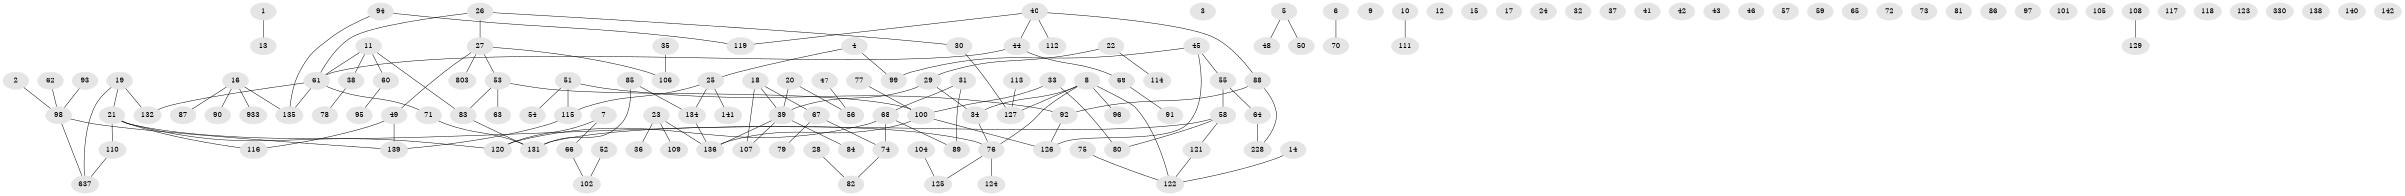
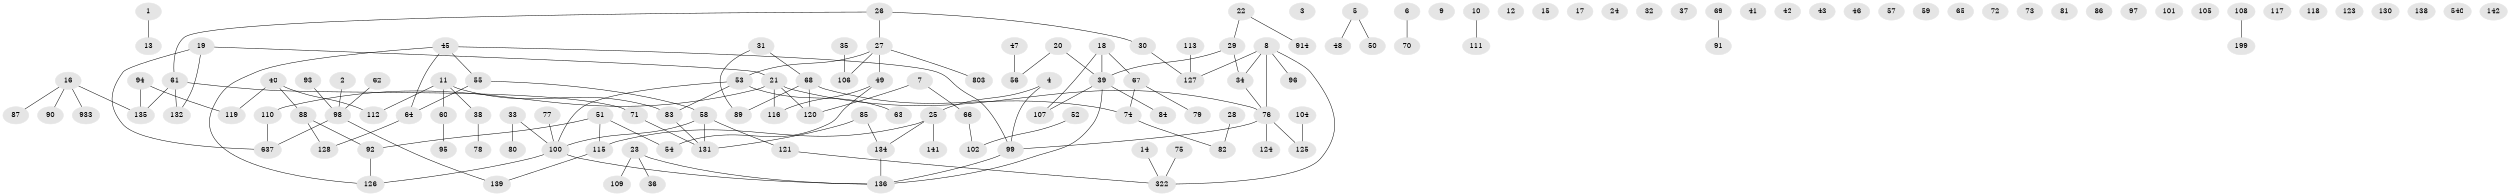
  graph {
    node [color=gray90 style=filled]
    1
    13
    2
    98
    n5 [label=637]
    139
    3
    4
    25
    99
    115
    134
    141
    136
    5
    48
    50
    6
    70
    7
    66
    120
    102
    8
    34
    76
    96
-   122
+   122 [label=322]
    127
    124
    125
    9
    10
    111
    11
    38
    60
    61
    83
    78
    95
    135
    132
    71
    131
    12
    14
    15
    16
    87
    90
    n52 [label=933]
    17
    18
    39
    67
    107
    84
    74
    79
    19
    21
    110
    116
    20
    56
    22
    29
-   114
+   114 [label=914]
    23
    36
    109
    24
    26
    27
    30
    49
    53
    n79 [label=803]
    106
    100
    63
    28
    82
    31
    68
    89
    32
    33
    80
    126
    35
    37
    40
-   44
    88
    112
    119
    69
    92
-   128 [label=228]
+   128
    41
    42
    43
    91
    45
    55
    64
    58
    46
    47
    51
    54
    52
    121
    57
    59
    62
    65
    72
    73
    75
    77
    81
    104
    85
    86
    93
    94
    97
    101
    105
    108
-   129
+   129 [label=199]
    113
    117
    118
    123
-   130 [label=330]
+   130
    138
-   140
+   140 [label=540]
    142
    1 -- 13
    2 -- 98
    98 -- n5
    98 -- 139
    4 -- 25
    4 -- 99
    25 -- 115
    25 -- 134
    25 -- 141
+   99 -- 136
    115 -- 139
    134 -- 136
    5 -- 48
    5 -- 50
    6 -- 70
    7 -- 66
    7 -- 120
    66 -- 102
    8 -- 34
    8 -- 76
    8 -- 96
    8 -- 122
    8 -- 127
    34 -- 76
+   76 -- 99
    76 -- 124
    76 -- 125
    10 -- 111
    11 -- 38
    11 -- 60
-   11 -- 61
+   11 -- 112
    11 -- 83
    38 -- 78
    60 -- 95
    61 -- 135
    61 -- 132
    61 -- 71
    83 -- 131
    71 -- 131
    14 -- 122
    16 -- 135
    16 -- 87
    16 -- 90
    16 -- n52
    18 -- 39
    18 -- 67
    18 -- 107
    39 -- 136
    39 -- 107
    39 -- 84
    67 -- 74
    67 -- 79
    74 -- 82
    19 -- n5
    19 -- 132
    19 -- 21
    21 -- 120
    21 -- 76
    21 -- 110
    21 -- 116
    110 -- n5
    20 -- 39
    20 -- 56
    22 -- 29
    22 -- 114
    29 -- 34
    29 -- 39
    23 -- 136
    23 -- 36
    23 -- 109
    26 -- 61
    26 -- 27
    26 -- 30
    27 -- 49
    27 -- 53
    27 -- n79
    27 -- 106
    30 -- 127
-   49 -- 139
+   49 -- 54
    49 -- 116
    53 -- 83
    53 -- 100
    53 -- 63
    100 -- 136
    100 -- 126
    28 -- 82
    31 -- 68
    31 -- 89
    68 -- 120
    68 -- 74
    68 -- 89
    33 -- 100
    33 -- 80
    35 -- 106
-   40 -- 44
    40 -- 88
    40 -- 112
    40 -- 119
-   44 -- 61
-   44 -- 69
    88 -- 92
    88 -- 128
    69 -- 91
    92 -- 126
    45 -- 99
    45 -- 126
    45 -- 55
+   45 -- 64
    55 -- 64
    55 -- 58
    64 -- 128
    58 -- 131
-   58 -- 80
+   58 -- 100
    58 -- 121
    47 -- 56
    51 -- 115
    51 -- 92
    51 -- 54
    52 -- 102
    121 -- 122
    62 -- 98
    75 -- 122
    77 -- 100
    104 -- 125
    85 -- 134
    85 -- 131
    93 -- 98
    94 -- 135
    94 -- 119
    108 -- 129
    113 -- 127
  }
